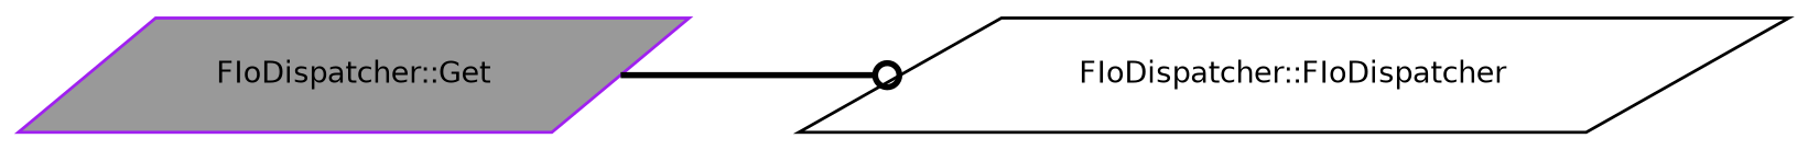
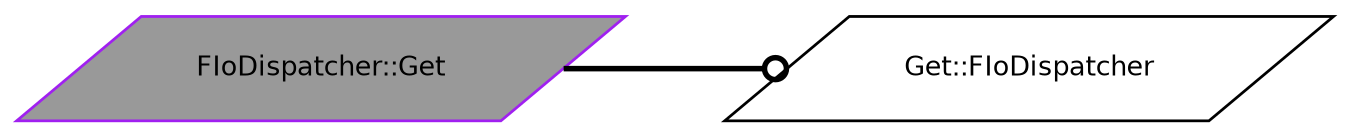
  digraph {
    rankdir=LR
    node [fontname=Helvetica fontsize=10 shape=parallelogram style=filled]
    n1 [color=purple fillcolor=grey60 fontcolor=black height=0.2 label="FIoDispatcher::Get" width=0.4]
-   n2 [color=black fillcolor=white height=0.2 label="FIoDispatcher::FIoDispatcher" width=0.4]
+   n2 [color=black fillcolor=white height=0.2 label="Get::FIoDispatcher" width=0.4]
    n1 -> n2 [color=black fontname=Helvetica fontsize=10 labelfontname=Helvetica labelfontsize=10 style=bold arrowhead=odot]
  }
